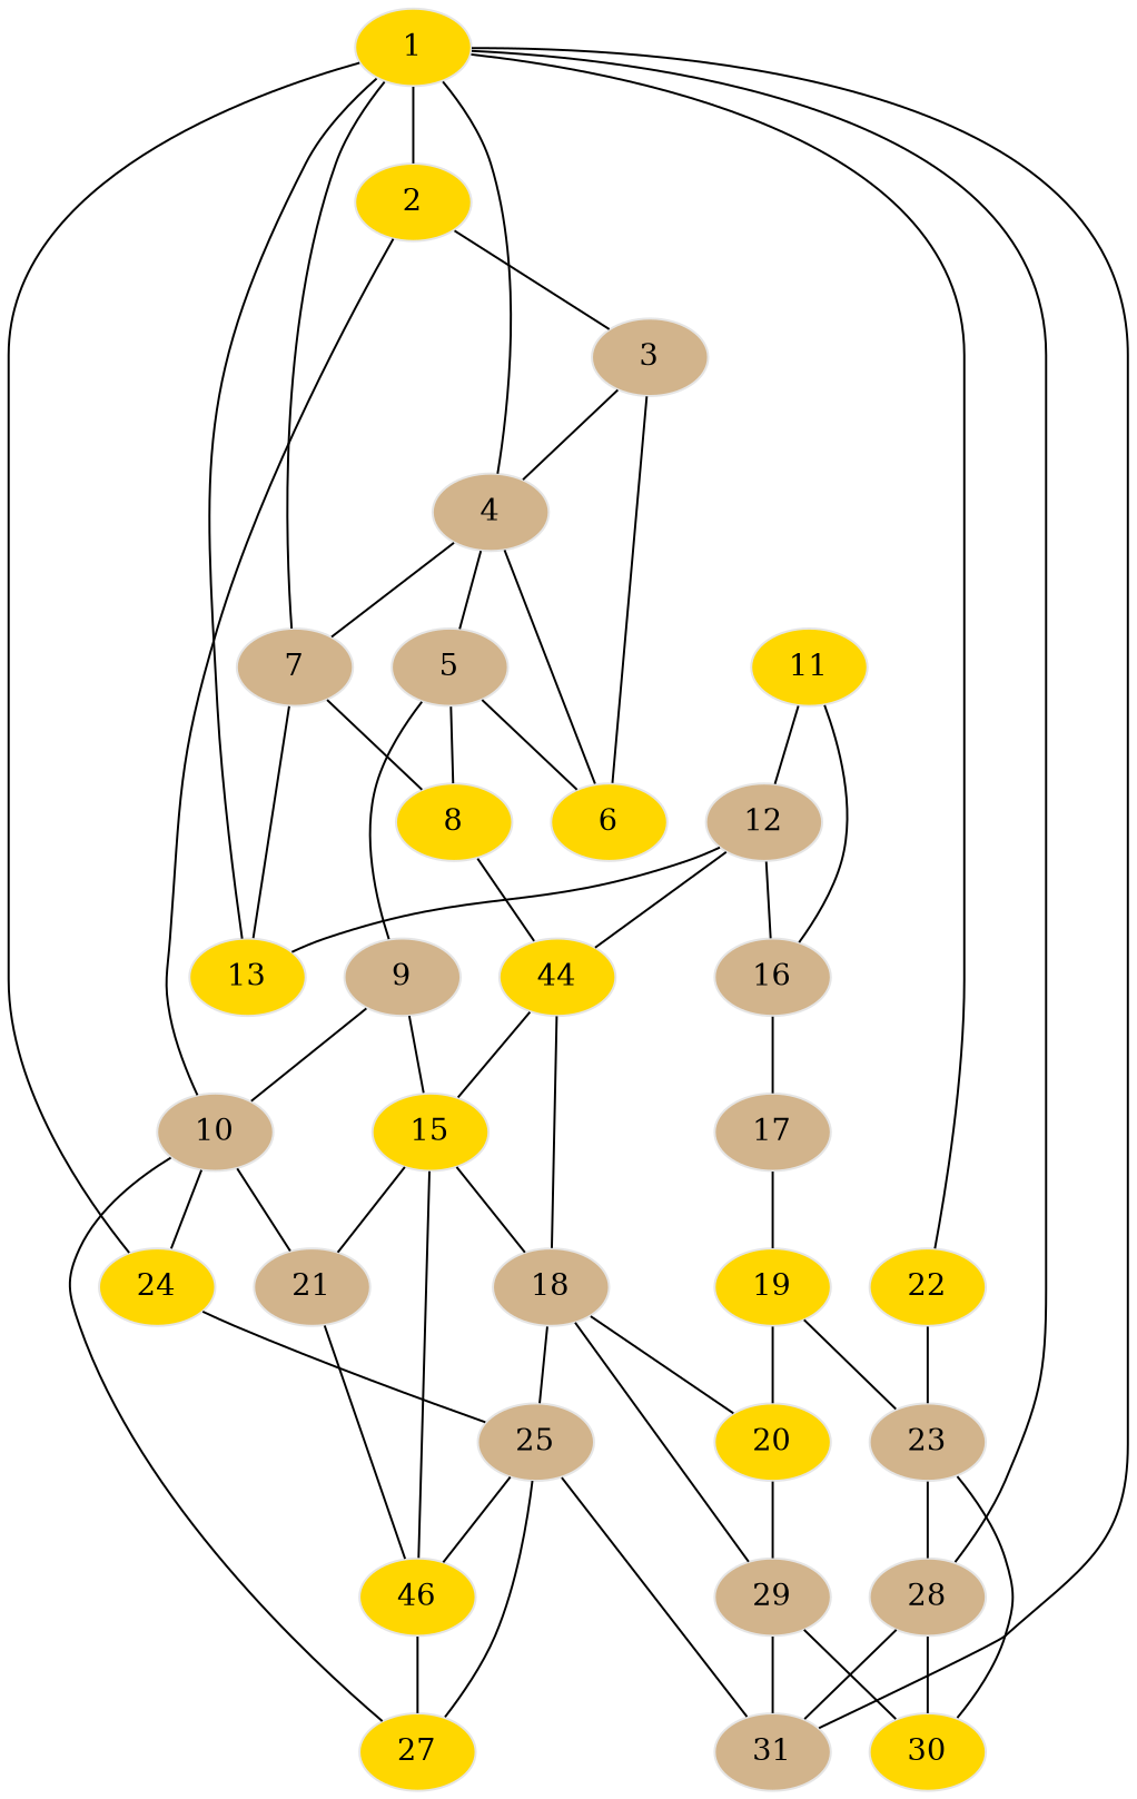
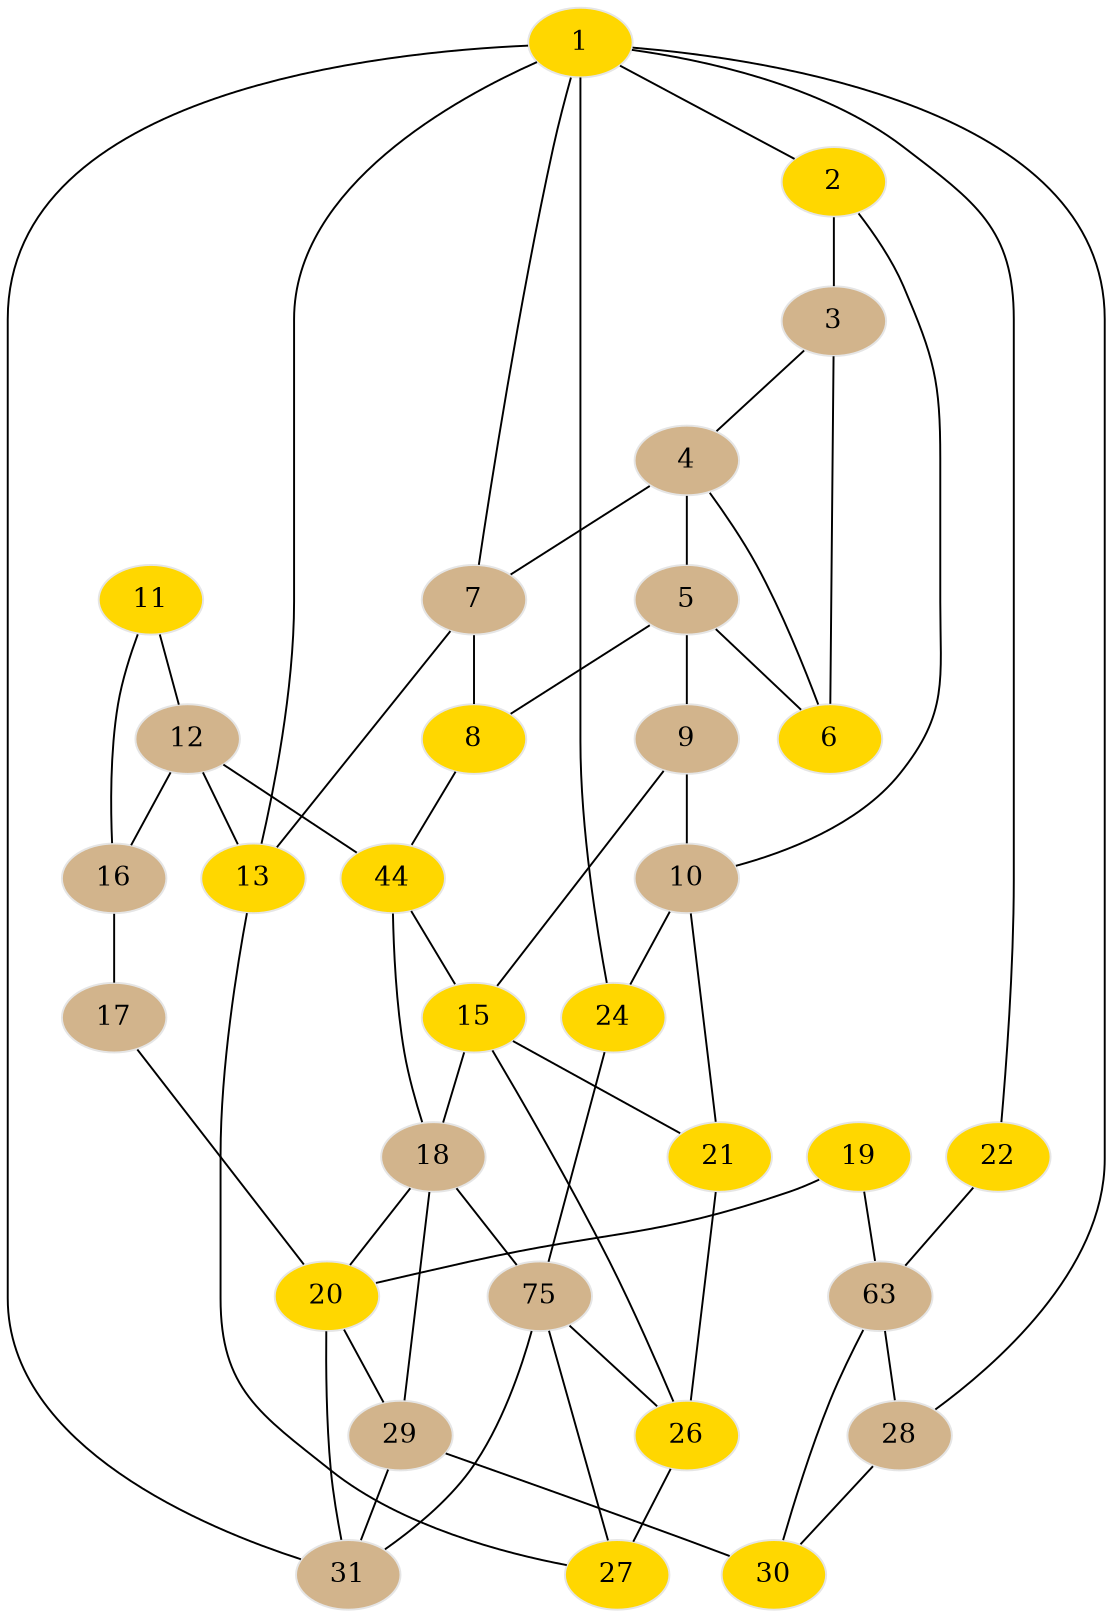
  graph {
    node [color=gray90 fillcolor=tan style=filled]
    edge [weight=1.0]
    1 [fillcolor=gold]
    2 [fillcolor=gold]
    4
    7
    22 [fillcolor=gold]
    24 [fillcolor=gold]
    28
    31
    13 [fillcolor=gold]
    3
    10
    6 [fillcolor=gold]
    5
    8 [fillcolor=gold]
    11 [fillcolor=gold]
    12
    16
-   23
-   25
+   23 [label=63]
+   25 [label=75]
    30 [fillcolor=gold]
-   21
+   21 [fillcolor=gold]
    27 [fillcolor=gold]
    9
    n24 [fillcolor=gold label=44]
    15 [fillcolor=gold]
    18
-   26 [fillcolor=gold label=46]
+   26 [fillcolor=gold]
    17
    20 [fillcolor=gold]
    29
    19 [fillcolor=gold]
    1 -- 2
-   1 -- 4
    1 -- 7
    1 -- 22
    1 -- 24 [weight=2.0]
    1 -- 28
    1 -- 31
    1 -- 13
    2 -- 3
    2 -- 10
    4 -- 7
    4 -- 6
    4 -- 5 [weight=2.0]
    7 -- 13 [weight=2.0]
    7 -- 8 [weight=2.0]
    22 -- 23 [weight=2.0]
    24 -- 25 [weight=2.0]
-   28 -- 31
+   20 -- 31
    28 -- 30
    3 -- 4
    3 -- 6 [weight=2.0]
    10 -- 24
    10 -- 21
-   10 -- 27
+   13 -- 27
    5 -- 6
    5 -- 8
    5 -- 9 [weight=2.0]
    8 -- n24
    11 -- 12
    11 -- 16
    12 -- 13 [weight=2.0]
    12 -- 16
    12 -- n24 [weight=2.0]
    16 -- 17 [weight=4.0]
    23 -- 28
    23 -- 30
    25 -- 31
    25 -- 27
    25 -- 26
    21 -- 26
    9 -- 10 [weight=2.0]
    9 -- 15 [weight=2.0]
    n24 -- 15
    n24 -- 18
    15 -- 21
    15 -- 18 [weight=2.0]
    15 -- 26
    18 -- 25
    18 -- 20
    18 -- 29
    26 -- 27 [weight=2.0]
-   17 -- 19 [weight=2.0]
+   17 -- 20 [weight=2.0]
    20 -- 29 [weight=2.0]
    29 -- 31
    29 -- 30 [weight=2.0]
    19 -- 23 [weight=2.0]
    19 -- 20
  }
